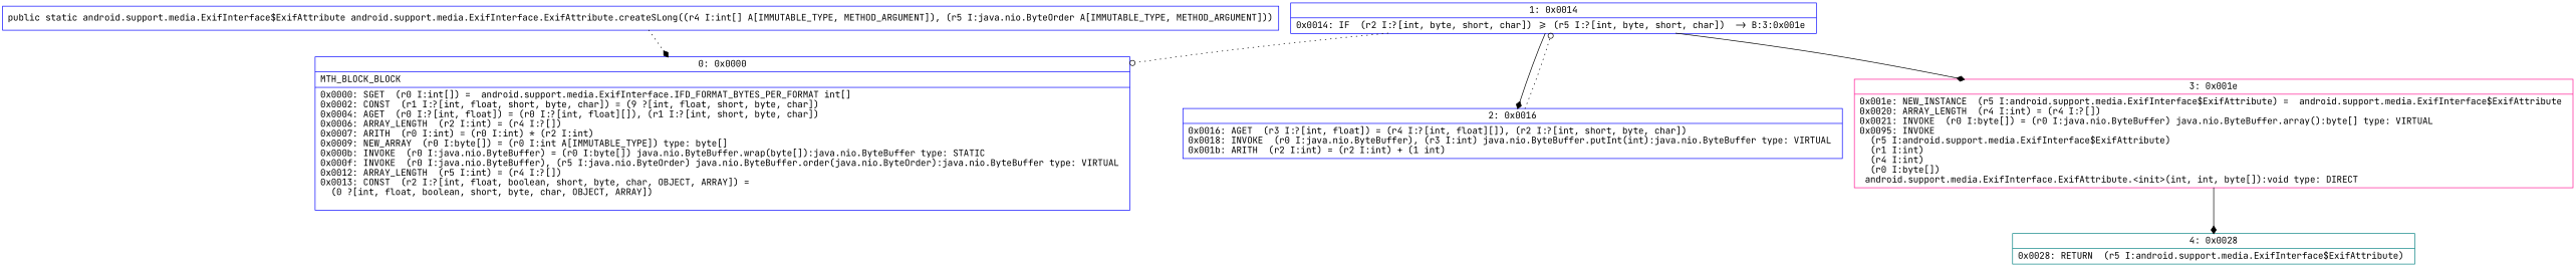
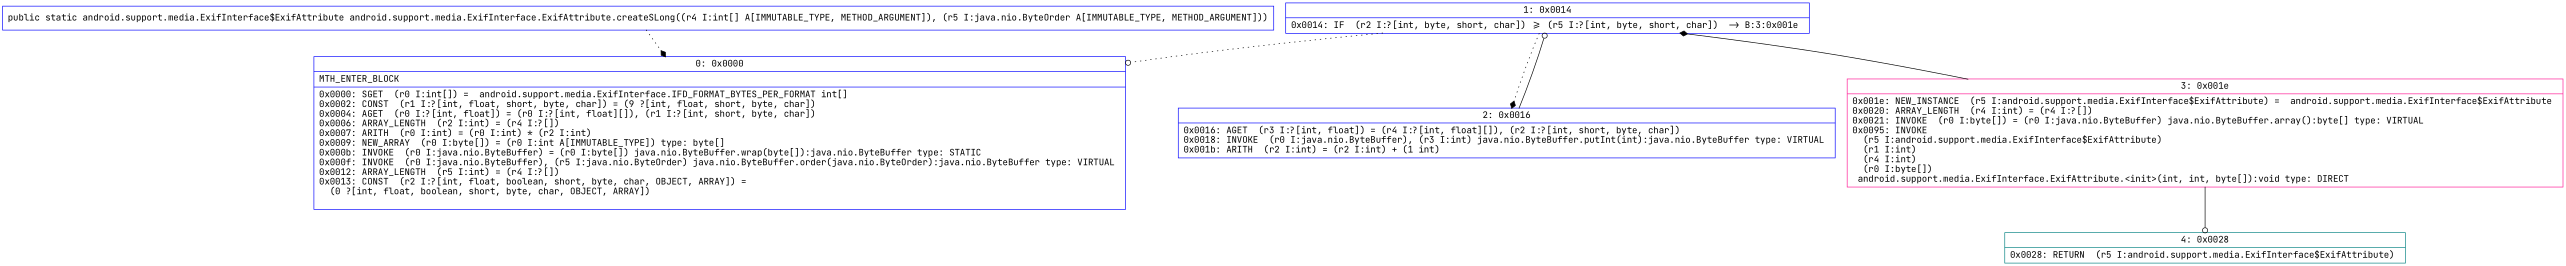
  digraph {
    fontname="JetBrains Mono"
    node [color=blue fontname="JetBrains Mono" shape=record]
    edge [arrowhead=odot fontname="JetBrains Mono" style=dotted]
-   n1 [label="{0\:\ 0x0000|MTH_BLOCK_BLOCK\l|0x0000: SGET  (r0 I:int[]) =  android.support.media.ExifInterface.IFD_FORMAT_BYTES_PER_FORMAT int[] \l0x0002: CONST  (r1 I:?[int, float, short, byte, char]) = (9 ?[int, float, short, byte, char]) \l0x0004: AGET  (r0 I:?[int, float]) = (r0 I:?[int, float][]), (r1 I:?[int, short, byte, char]) \l0x0006: ARRAY_LENGTH  (r2 I:int) = (r4 I:?[]) \l0x0007: ARITH  (r0 I:int) = (r0 I:int) * (r2 I:int) \l0x0009: NEW_ARRAY  (r0 I:byte[]) = (r0 I:int A[IMMUTABLE_TYPE]) type: byte[] \l0x000b: INVOKE  (r0 I:java.nio.ByteBuffer) = (r0 I:byte[]) java.nio.ByteBuffer.wrap(byte[]):java.nio.ByteBuffer type: STATIC \l0x000f: INVOKE  (r0 I:java.nio.ByteBuffer), (r5 I:java.nio.ByteOrder) java.nio.ByteBuffer.order(java.nio.ByteOrder):java.nio.ByteBuffer type: VIRTUAL \l0x0012: ARRAY_LENGTH  (r5 I:int) = (r4 I:?[]) \l0x0013: CONST  (r2 I:?[int, float, boolean, short, byte, char, OBJECT, ARRAY]) = \l  (0 ?[int, float, boolean, short, byte, char, OBJECT, ARRAY])\l \l}"]
+   n1 [label="{0\:\ 0x0000|MTH_ENTER_BLOCK\l|0x0000: SGET  (r0 I:int[]) =  android.support.media.ExifInterface.IFD_FORMAT_BYTES_PER_FORMAT int[] \l0x0002: CONST  (r1 I:?[int, float, short, byte, char]) = (9 ?[int, float, short, byte, char]) \l0x0004: AGET  (r0 I:?[int, float]) = (r0 I:?[int, float][]), (r1 I:?[int, short, byte, char]) \l0x0006: ARRAY_LENGTH  (r2 I:int) = (r4 I:?[]) \l0x0007: ARITH  (r0 I:int) = (r0 I:int) * (r2 I:int) \l0x0009: NEW_ARRAY  (r0 I:byte[]) = (r0 I:int A[IMMUTABLE_TYPE]) type: byte[] \l0x000b: INVOKE  (r0 I:java.nio.ByteBuffer) = (r0 I:byte[]) java.nio.ByteBuffer.wrap(byte[]):java.nio.ByteBuffer type: STATIC \l0x000f: INVOKE  (r0 I:java.nio.ByteBuffer), (r5 I:java.nio.ByteOrder) java.nio.ByteBuffer.order(java.nio.ByteOrder):java.nio.ByteBuffer type: VIRTUAL \l0x0012: ARRAY_LENGTH  (r5 I:int) = (r4 I:?[]) \l0x0013: CONST  (r2 I:?[int, float, boolean, short, byte, char, OBJECT, ARRAY]) = \l  (0 ?[int, float, boolean, short, byte, char, OBJECT, ARRAY])\l \l}"]
    n2 [label="{1\:\ 0x0014|0x0014: IF  (r2 I:?[int, byte, short, char]) \>= (r5 I:?[int, byte, short, char])  \-\> B:3:0x001e \l}"]
    n3 [label="{2\:\ 0x0016|0x0016: AGET  (r3 I:?[int, float]) = (r4 I:?[int, float][]), (r2 I:?[int, short, byte, char]) \l0x0018: INVOKE  (r0 I:java.nio.ByteBuffer), (r3 I:int) java.nio.ByteBuffer.putInt(int):java.nio.ByteBuffer type: VIRTUAL \l0x001b: ARITH  (r2 I:int) = (r2 I:int) + (1 int) \l}"]
    n4 [color=deeppink label="{3\:\ 0x001e|0x001e: NEW_INSTANCE  (r5 I:android.support.media.ExifInterface$ExifAttribute) =  android.support.media.ExifInterface$ExifAttribute \l0x0020: ARRAY_LENGTH  (r4 I:int) = (r4 I:?[]) \l0x0021: INVOKE  (r0 I:byte[]) = (r0 I:java.nio.ByteBuffer) java.nio.ByteBuffer.array():byte[] type: VIRTUAL \l0x0095: INVOKE  \l  (r5 I:android.support.media.ExifInterface$ExifAttribute)\l  (r1 I:int)\l  (r4 I:int)\l  (r0 I:byte[])\l android.support.media.ExifInterface.ExifAttribute.\<init\>(int, int, byte[]):void type: DIRECT \l}"]
    n5 [color=teal label="{4\:\ 0x0028|0x0028: RETURN  (r5 I:android.support.media.ExifInterface$ExifAttribute) \l}"]
    n6 [label="{public static android.support.media.ExifInterface$ExifAttribute android.support.media.ExifInterface.ExifAttribute.createSLong((r4 I:int[] A[IMMUTABLE_TYPE, METHOD_ARGUMENT]), (r5 I:java.nio.ByteOrder A[IMMUTABLE_TYPE, METHOD_ARGUMENT])) }"]
    n2 -> n1
-   n2 -> n3 [arrowhead=diamond style=solid]
-   n2 -> n4 [arrowhead=diamond style=solid]
-   n3 -> n2
-   n4 -> n5 [arrowhead=diamond style=solid]
+   n2 -> n3 [arrowhead=diamond]
+   n4 -> n2 [arrowhead=diamond style=solid]
+   n3 -> n2 [style=solid]
+   n4 -> n5 [style=solid]
    n6 -> n1 [arrowhead=diamond]
  }
